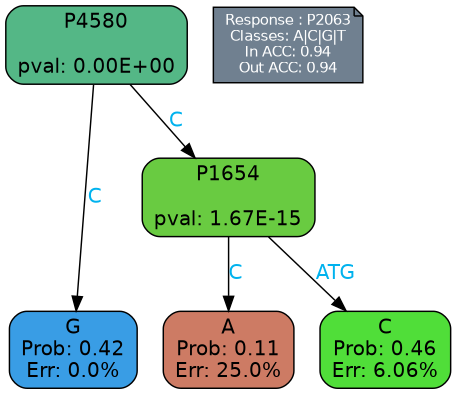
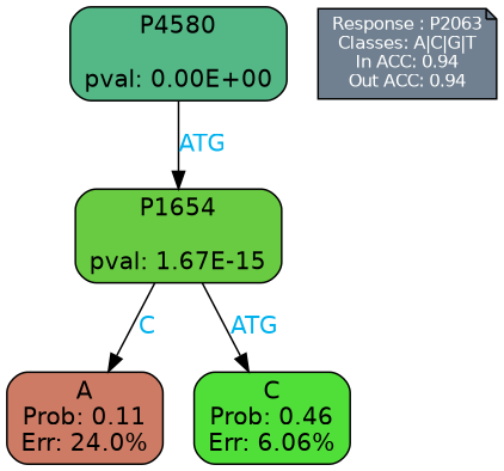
  digraph {
    ranksep=equally
    splines=polylines
    node [color=black fontname=helvetica shape=box style="filled, rounded"]
    edge [fontcolor=deepskyblue2 fontname=helvetica]
-   n1 [fillcolor="#cd7b64" label="A\nProb: 0.11\nErr: 25.0%"]
+   n1 [fillcolor="#cd7b64" label="A\nProb: 0.11\nErr: 24.0%"]
    n2 [fillcolor="#50de39" label="C\nProb: 0.46\nErr: 6.06%"]
-   n3 [fillcolor="#399de5" label="G\nProb: 0.42\nErr: 0.0%"]
    n4 [align=left fillcolor=slategray fontcolor=white fontsize=10 label="Response : P2063\nClasses: A|C|G|T\nIn ACC: 0.94\nOut ACC: 0.94\n" shape=note style=filled]
    n5 [fillcolor="#54b786" label="P4580\n\npval: 0.00E+00"]
    n6 [fillcolor="#69cb41" label="P1654\n\npval: 1.67E-15"]
    subgraph sub_1 {
      rank=same
      n1
      n2
-     n3
    }
    subgraph sub_2 {
      rank=same
      n4
      n5
    }
-   n5 -> n3 [label=C]
-   n5 -> n6 [label=C]
+   n5 -> n6 [label=ATG]
    n6 -> n1 [label=C]
    n6 -> n2 [label=ATG]
  }
